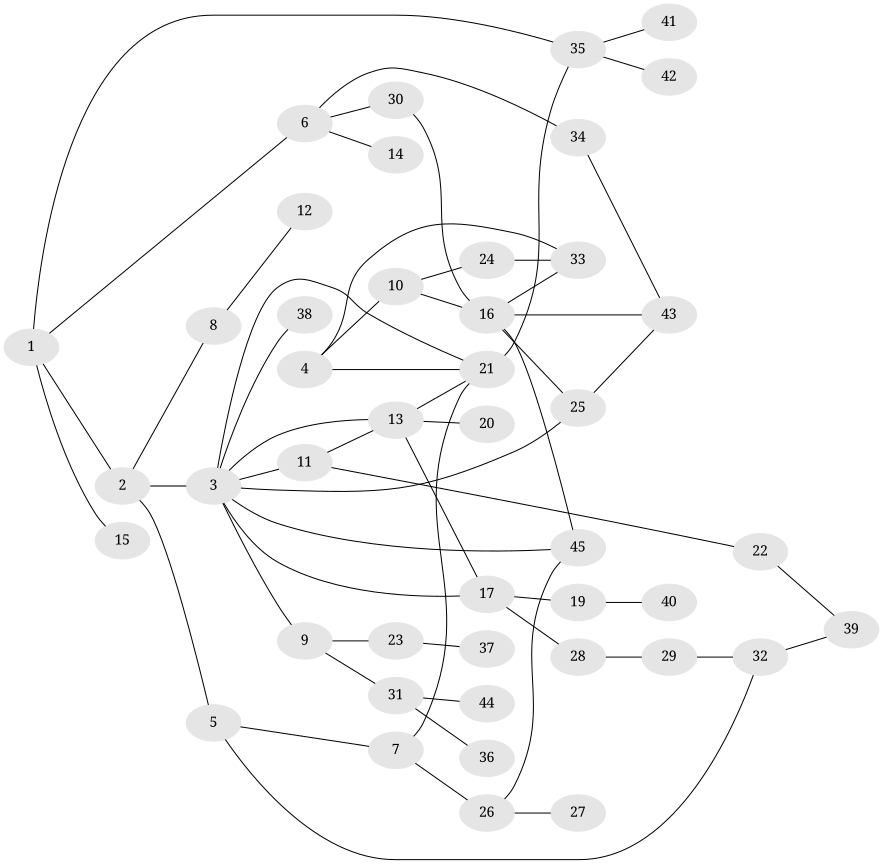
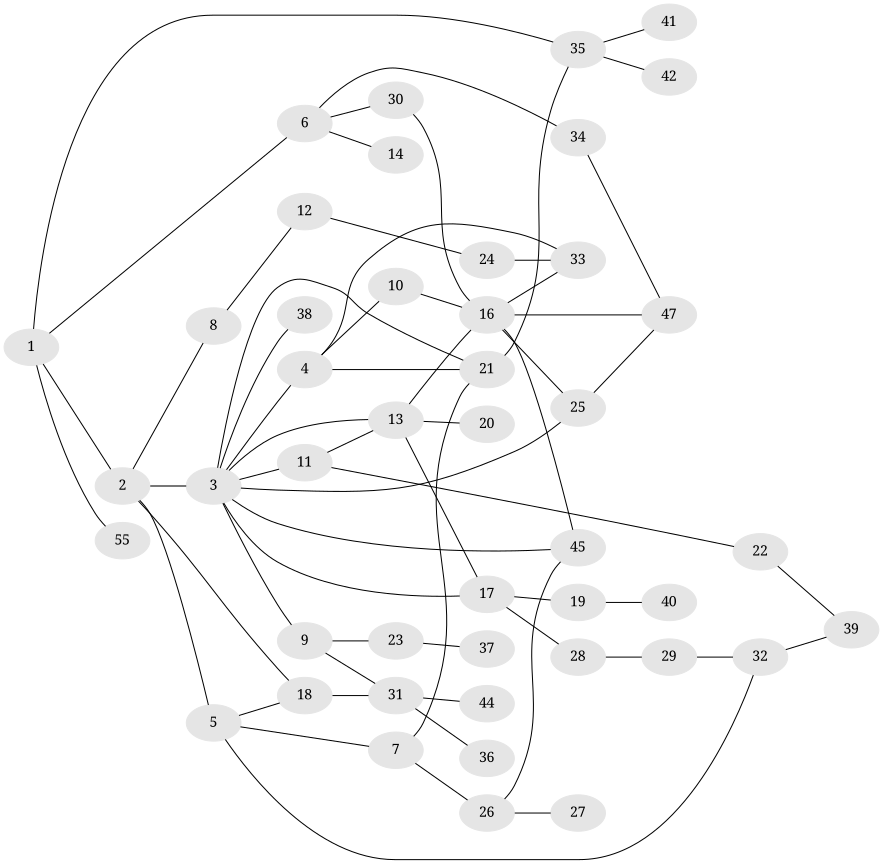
  graph {
    fontname="Noto Serif"
    rankdir=LR
    node [color=gray90 fontname="Noto Serif" style=filled]
    edge [fontname="Noto Serif" weight=1.0]
    1
    2
    6
-   15
+   15 [label=55]
    35
    3
    5
    8
+   18
    14
    30
    34
    41
    42
    4
    9
    11
    13
    17
    21
    25
    38
    45
    7
    32
    12
    31
    10
    33
    23
    22
    20
    19
    28
-   43
+   43 [label=47]
    16
    26
    39
    27
    24
    37
    36
    44
    40
    29
    1 -- 2
    1 -- 6
    1 -- 15
    1 -- 35
    2 -- 3
    2 -- 5
    2 -- 8
+   2 -- 18 [weight=2.0]
    6 -- 14
    6 -- 30
    6 -- 34
    35 -- 41
    35 -- 42
+   3 -- 4
    3 -- 9
    3 -- 11
    3 -- 13
    3 -- 17
    3 -- 21
    3 -- 25 [weight=2.0]
    3 -- 38
    3 -- 45
+   5 -- 18
    5 -- 7
    5 -- 32
    8 -- 12
+   18 -- 31
    30 -- 16
    34 -- 43
    4 -- 21
    4 -- 10
    4 -- 33
    9 -- 31 [weight=2.0]
    9 -- 23
    11 -- 13
    11 -- 22
    13 -- 17
-   13 -- 21
+   13 -- 16
    13 -- 20
    17 -- 19
    17 -- 28 [weight=4.0]
    21 -- 35
    25 -- 43
    7 -- 21
    7 -- 26
    32 -- 39
-   10 -- 24
+   12 -- 24
    31 -- 36
    31 -- 44
    10 -- 16
    23 -- 37
    22 -- 39
    19 -- 40
    28 -- 29
    16 -- 25
    16 -- 45
    16 -- 33
    16 -- 43
    26 -- 45
    26 -- 27
    24 -- 33
    29 -- 32
  }
